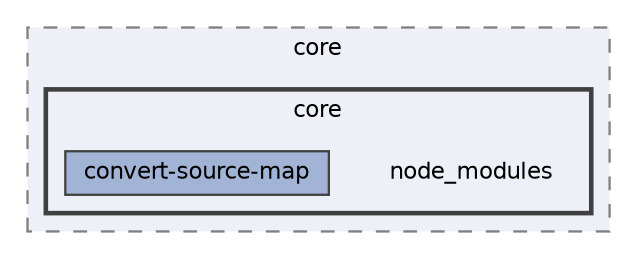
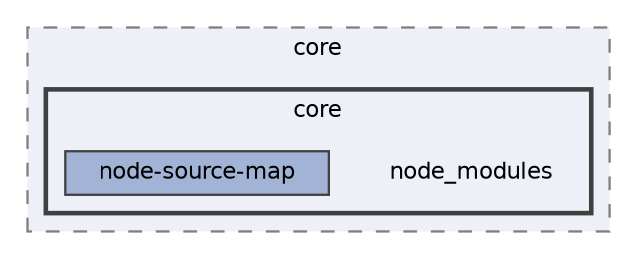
  digraph {
    compound=true
    node [fontname=Helvetica fontsize=10]
    n1 [height=0.2 label=node_modules shape=plaintext width=0.4]
-   n2 [color=grey25 fillcolor="#a2b4d6" height=0.2 label="convert-source-map" shape=box style=filled width=0.4]
+   n2 [color=grey25 fillcolor="#a2b4d6" height=0.2 label="node-source-map" shape=box style=filled width=0.4]
    subgraph cluster_1 {
      bgcolor="#edf0f7"
      fontname=Helvetica
      fontsize=10
      label=core
      pencolor=grey50
      style="filled,dashed"
      subgraph cluster_2 {
        bgcolor="#edf0f7"
        fontname=Helvetica
        fontsize=10
        pencolor=grey25
        style="filled,bold"
        n1
        n2
      }
    }
  }
